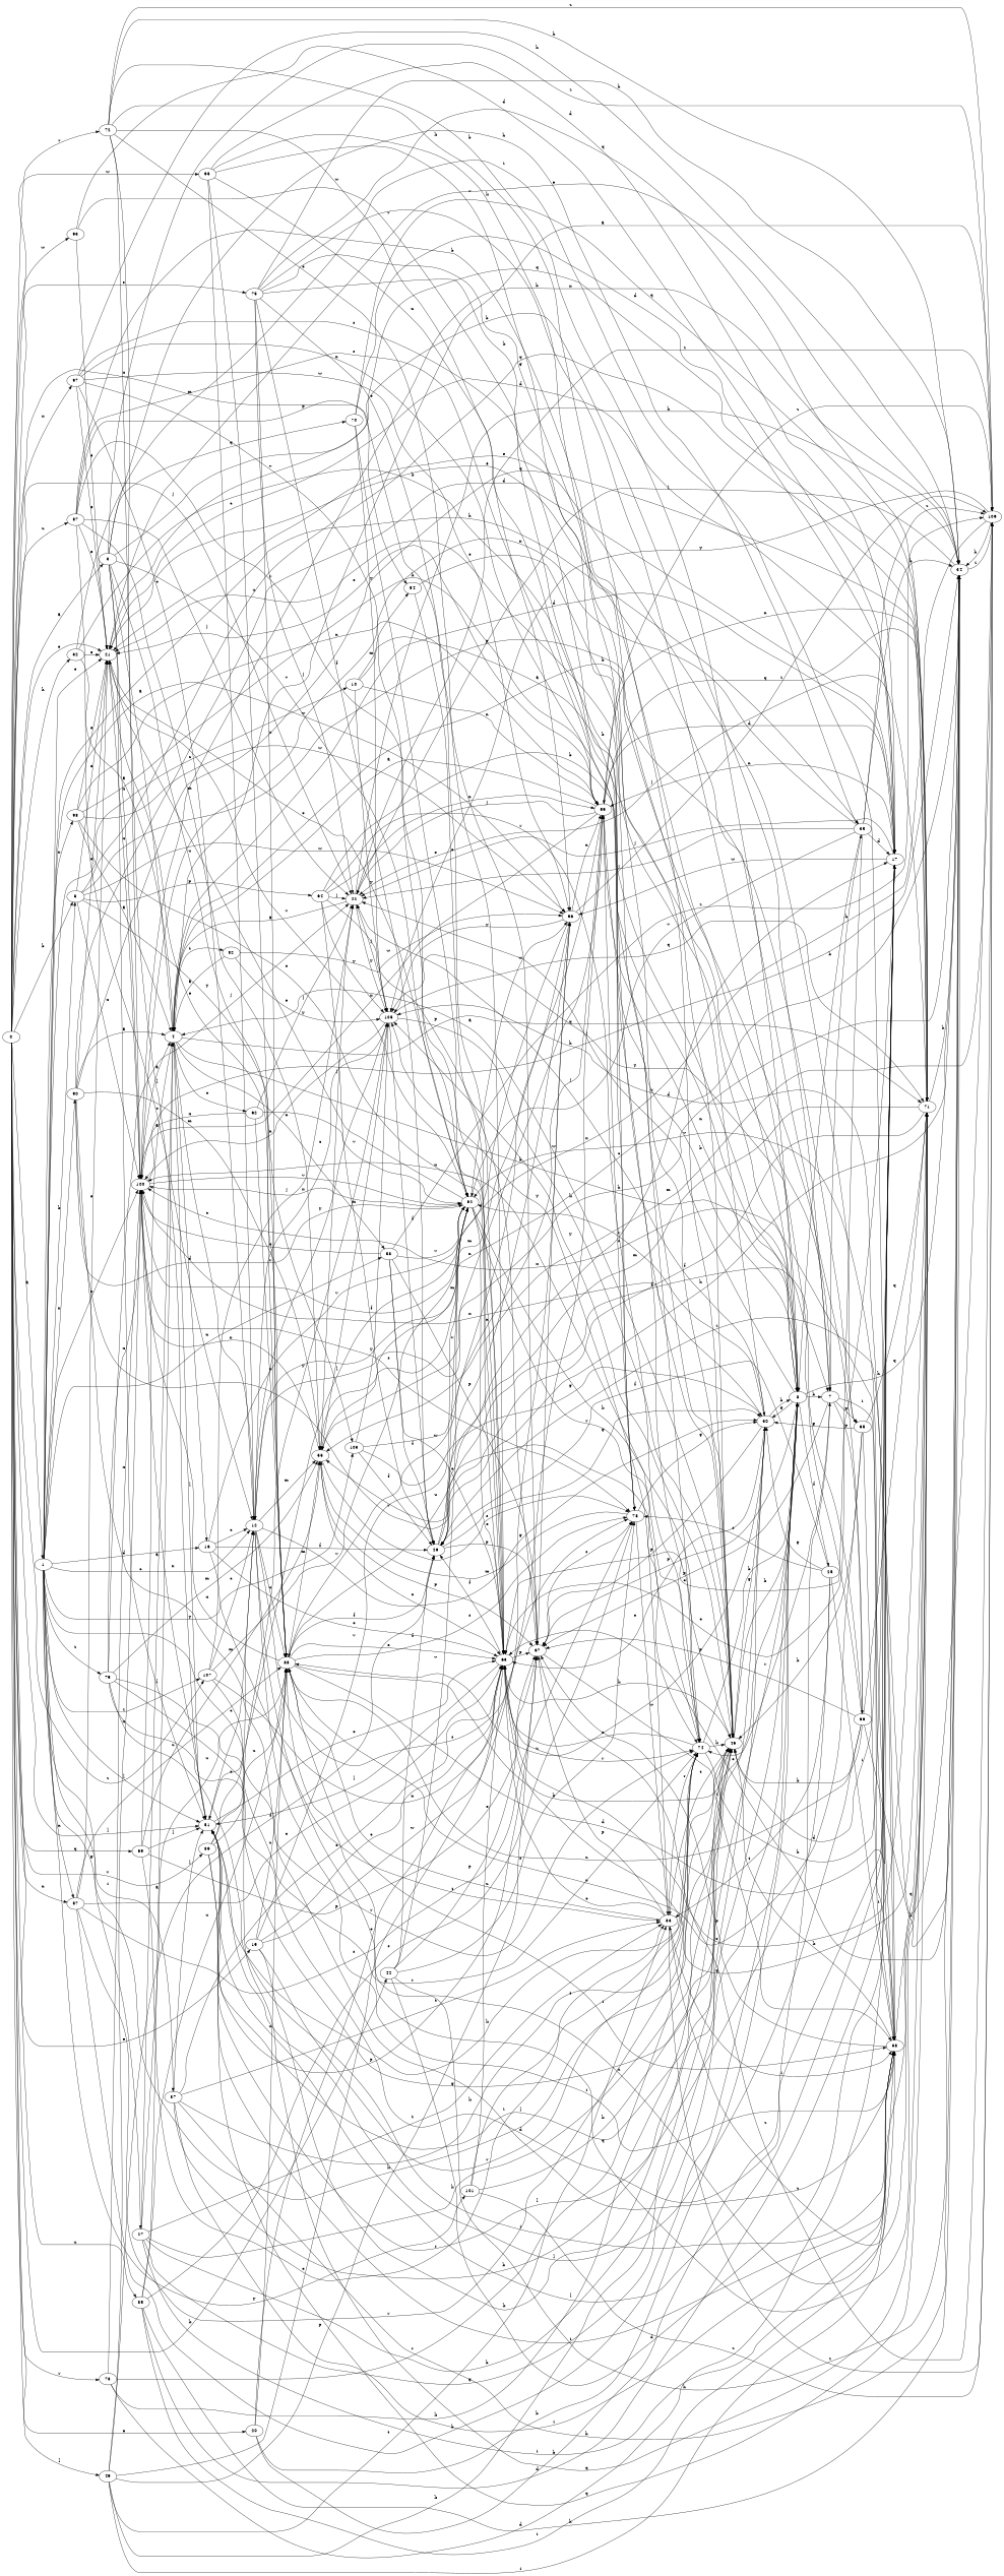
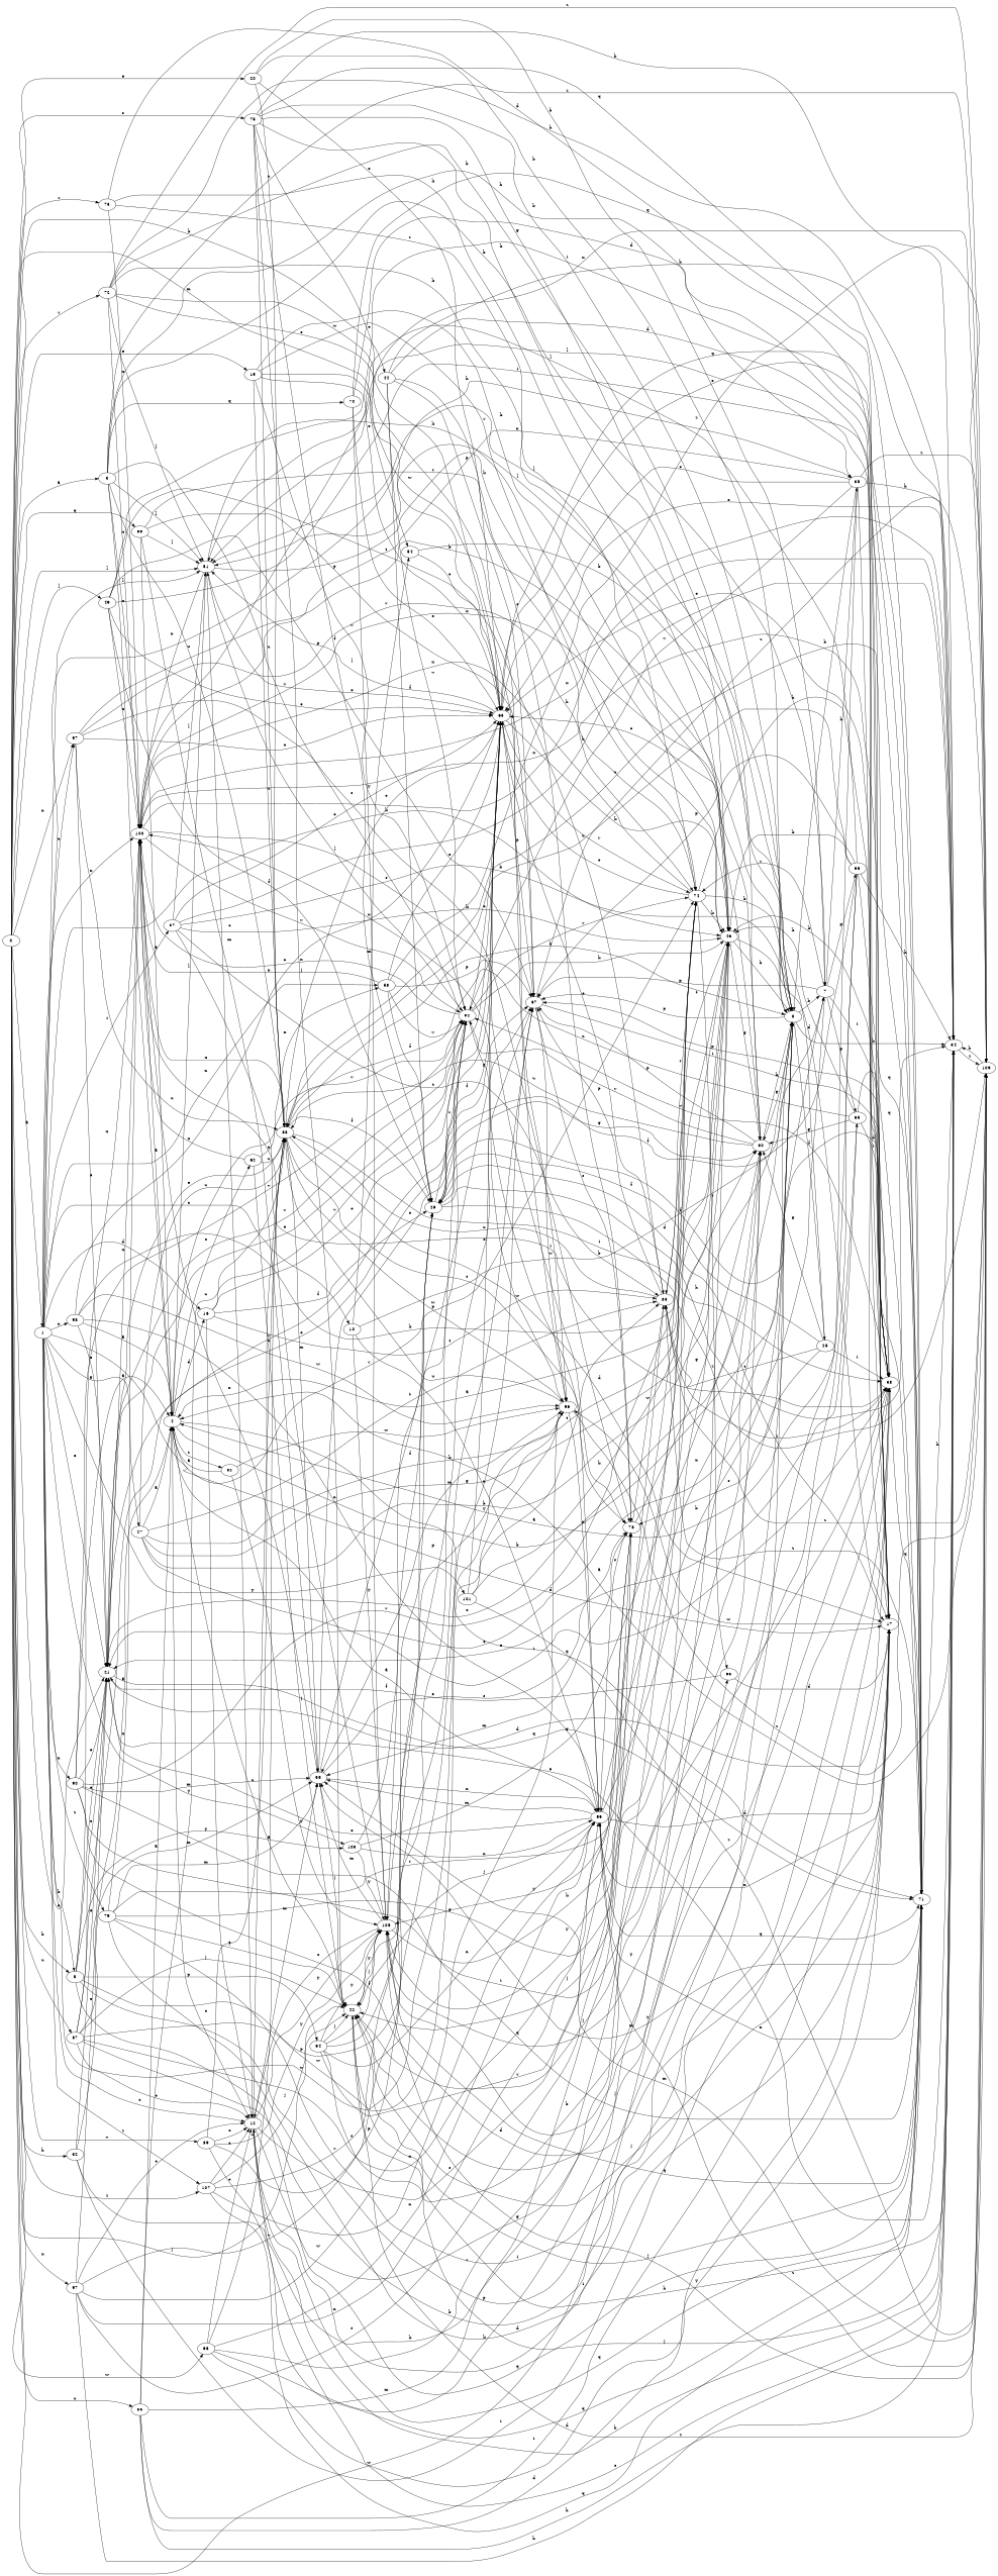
  strict digraph {
    rankdir=LR
    0
    1
    3
    5
    19
    20
    21
    32
    42
    44
    49
    51
    54
    57
    69
    72
    73
    75
    85
    87
    89
    93
    95
    97
    107
    10
    12
    16
    27
    n30 [label=35]
    37
    46
    58
    74
    79
    96
    98
    n38 [label=90]
    100
    101
    103
    4
    7
    70
    88
    92
    109
    71
    64
    65
    63
    8
    17
    38
    34
    105
    67
    78
    26
    83
    55
    30
    59
    62
    82
    66
    25
    0 -> 1 [label=a]
    0 -> 3 [label=a]
    0 -> 5 [label=b]
    0 -> 19 [label=e]
    0 -> 20 [label=e]
    0 -> 21 [label=e]
    0 -> 32 [label=h]
    0 -> 42 [label=j]
    0 -> 44 [label=k]
    0 -> 49 [label=l]
    0 -> 51 [label=l]
    0 -> 54 [label=m]
    0 -> 57 [label=n]
    0 -> 69 [label=q]
    0 -> 72 [label=r]
    0 -> 73 [label=r]
    0 -> 75 [label=s]
    0 -> 85 [label=u]
    0 -> 87 [label=u]
    0 -> 89 [label=v]
    0 -> 93 [label=w]
    0 -> 95 [label=w]
    0 -> 97 [label=x]
    0 -> 107 [label=z]
    1 -> 5 [label=b]
    1 -> 21 [label=e]
    1 -> 51 [label=l]
    1 -> 57 [label=n]
    1 -> 107 [label=z]
    1 -> 10 [label=c]
    1 -> 12 [label=c]
    1 -> 16 [label=d]
    1 -> 27 [label=g]
    1 -> n30 [label=h]
    1 -> 37 [label=i]
    1 -> 46 [label=k]
    1 -> 58 [label=n]
    1 -> 74 [label=r]
    1 -> 79 [label=t]
    1 -> 96 [label=w]
    1 -> 98 [label=x]
    1 -> n38 [label=x]
    1 -> 100 [label=x]
    1 -> 101 [label=y]
    1 -> 103 [label=y]
    3 -> 51 [label=l]
    3 -> n30 [label=h]
    3 -> 100 [label=x]
    3 -> 4 [label=a]
    3 -> 7 [label=b]
    3 -> 70 [label=q]
    3 -> 88 [label=u]
    3 -> 92 [label=v]
    3 -> 109 [label=z]
    5 -> 21 [label=e]
    5 -> 96 [label=w]
    5 -> 100 [label=x]
    5 -> 103 [label=y]
    5 -> 71 [label=q]
    5 -> 64 [label=p]
    5 -> 65 [label=p]
    19 -> 46 [label=k]
    19 -> 74 [label=r]
    19 -> 96 [label=w]
    19 -> 88 [label=u]
    19 -> 92 [label=v]
    19 -> 63 [label=o]
    20 -> 7 [label=b]
    20 -> 88 [label=u]
    20 -> 63 [label=o]
    20 -> 8 [label=b]
    21 -> 100 [label=x]
    21 -> 92 [label=v]
    21 -> 71 [label=q]
    21 -> 63 [label=o]
    21 -> 17 [label=d]
    32 -> 21 [label=e]
    32 -> 46 [label=k]
    32 -> 4 [label=a]
    32 -> 38 [label=i]
    42 -> 4 [label=a]
    42 -> 109 [label=z]
    42 -> 34 [label=h]
    42 -> 105 [label=y]
    44 -> 92 [label=v]
    44 -> 17 [label=d]
    44 -> 34 [label=h]
    44 -> 67 [label=p]
    44 -> 78 [label=s]
    44 -> 26 [label=f]
    49 -> 46 [label=k]
    49 -> 100 [label=x]
    49 -> 63 [label=o]
    49 -> 38 [label=i]
    49 -> 67 [label=p]
    49 -> 26 [label=f]
    49 -> 83 [label=t]
    51 -> 12 [label=c]
    51 -> 46 [label=k]
    51 -> 100 [label=x]
    51 -> 63 [label=o]
    51 -> 38 [label=i]
    54 -> 63 [label=o]
    54 -> 8 [label=b]
    57 -> 21 [label=e]
    57 -> 74 [label=r]
    57 -> 88 [label=u]
    57 -> 63 [label=o]
    57 -> 8 [label=b]
    57 -> 78 [label=s]
    69 -> 51 [label=l]
    69 -> 74 [label=r]
    69 -> 4 [label=a]
    69 -> 67 [label=p]
    69 -> 55 [label=m]
    72 -> 51 [label=l]
    72 -> 46 [label=k]
    72 -> 96 [label=w]
    72 -> 100 [label=x]
    72 -> 109 [label=z]
    72 -> 63 [label=o]
    72 -> 8 [label=b]
    72 -> 34 [label=h]
    73 -> 46 [label=k]
    73 -> 74 [label=r]
    73 -> 100 [label=x]
    73 -> 17 [label=d]
    75 -> 42 [label=j]
    75 -> 46 [label=k]
    75 -> 88 [label=u]
    75 -> 71 [label=q]
    75 -> 63 [label=o]
    75 -> 8 [label=b]
    75 -> 34 [label=h]
    75 -> 26 [label=f]
    75 -> 30 [label=g]
    85 -> 4 [label=a]
    85 -> 88 [label=u]
    85 -> 17 [label=d]
    85 -> 38 [label=i]
    85 -> 34 [label=h]
-   85 -> 78 [label=s]
+   85 -> 78 [label=m]
    87 -> 21 [label=e]
    87 -> 42 [label=j]
    87 -> 12 [label=c]
    87 -> 92 [label=v]
    87 -> 8 [label=b]
    87 -> 67 [label=p]
    87 -> 78 [label=s]
    87 -> 55 [label=m]
    89 -> 12 [label=c]
    89 -> 88 [label=u]
    89 -> 71 [label=q]
    89 -> 105 [label=y]
    89 -> 67 [label=p]
    93 -> 21 [label=e]
-   93 -> 74 [label=r]
+   74 -> 93 [label=r]
    93 -> 17 [label=d]
    95 -> 12 [label=c]
    95 -> 46 [label=k]
    95 -> 74 [label=r]
    95 -> 88 [label=u]
    95 -> 17 [label=d]
    95 -> 59 [label=n]
    97 -> 21 [label=e]
    97 -> 12 [label=c]
    97 -> 96 [label=w]
    97 -> 92 [label=v]
    97 -> 34 [label=h]
    97 -> 78 [label=s]
    97 -> 59 [label=n]
    107 -> 42 [label=j]
    107 -> 12 [label=c]
    107 -> 92 [label=v]
    107 -> 71 [label=q]
    107 -> 59 [label=n]
    10 -> 54 [label=m]
    10 -> 7 [label=b]
    10 -> 105 [label=y]
    10 -> 59 [label=n]
    12 -> 88 [label=u]
    12 -> 71 [label=q]
    12 -> 38 [label=i]
    12 -> 34 [label=h]
    12 -> 105 [label=y]
    12 -> 78 [label=s]
    12 -> 55 [label=m]
    12 -> 30 [label=g]
    16 -> 12 [label=c]
    16 -> 92 [label=v]
    16 -> 63 [label=o]
    16 -> 26 [label=f]
    16 -> 83 [label=t]
    27 -> 46 [label=k]
    27 -> 4 [label=a]
    27 -> 88 [label=u]
    27 -> 8 [label=b]
    27 -> 38 [label=i]
    27 -> 83 [label=t]
    27 -> 30 [label=g]
    n30 -> 42 [label=j]
    n30 -> 100 [label=x]
    n30 -> 92 [label=v]
    n30 -> 109 [label=z]
    n30 -> 63 [label=o]
    n30 -> 8 [label=b]
    n30 -> 17 [label=d]
    n30 -> 34 [label=h]
    37 -> 51 [label=l]
    37 -> 46 [label=k]
    37 -> 63 [label=o]
    37 -> 8 [label=b]
    37 -> 38 [label=i]
    37 -> 34 [label=h]
    37 -> 83 [label=t]
    46 -> 4 [label=a]
    46 -> 8 [label=b]
    46 -> 17 [label=d]
    46 -> 105 [label=y]
    46 -> 83 [label=t]
    46 -> 30 [label=g]
    58 -> 100 [label=x]
    58 -> 92 [label=v]
    58 -> 109 [label=z]
    58 -> 63 [label=o]
    58 -> 67 [label=p]
    58 -> 26 [label=f]
    74 -> 46 [label=k]
    74 -> 100 [label=x]
    74 -> 63 [label=o]
    74 -> 8 [label=b]
    74 -> 17 [label=h]
    79 -> 42 [label=j]
    79 -> 74 [label=r]
    79 -> 100 [label=x]
    79 -> 17 [label=d]
    79 -> 38 [label=i]
    79 -> 55 [label=m]
    79 -> 30 [label=g]
    96 -> 88 [label=u]
    96 -> 109 [label=z]
    96 -> 105 [label=y]
    96 -> 55 [label=m]
    96 -> 59 [label=n]
    98 -> 21 [label=e]
    98 -> 46 [label=k]
    98 -> 96 [label=w]
    98 -> 4 [label=a]
    98 -> 63 [label=o]
    98 -> 59 [label=n]
    n38 -> 21 [label=e]
    n38 -> 74 [label=r]
    n38 -> 4 [label=a]
    n38 -> 92 [label=v]
    n38 -> 71 [label=q]
    n38 -> 17 [label=d]
    n38 -> 38 [label=i]
    n38 -> 55 [label=m]
    100 -> 4 [label=a]
    100 -> 92 [label=v]
    100 -> 34 [label=h]
    100 -> 78 [label=s]
    101 -> 46 [label=k]
    101 -> 109 [label=z]
    101 -> 63 [label=o]
    101 -> 83 [label=t]
    103 -> 105 [label=y]
    103 -> 26 [label=f]
    103 -> 30 [label=g]
    103 -> 59 [label=n]
    4 -> 51 [label=l]
    4 -> 12 [label=c]
    4 -> 16 [label=d]
    4 -> 58 [label=n]
    4 -> 7 [label=b]
    4 -> 71 [label=q]
    4 -> 17 [label=d]
    4 -> 62 [label=o]
    4 -> 82 [label=t]
    7 -> 21 [label=e]
    7 -> n30 [label=h]
    7 -> 74 [label=r]
    7 -> 65 [label=p]
    7 -> 38 [label=i]
    7 -> 67 [label=p]
    7 -> 66 [label=p]
    70 -> 71 [label=q]
    70 -> 63 [label=o]
    70 -> 17 [label=d]
    70 -> 105 [label=y]
    88 -> 21 [label=e]
    88 -> 96 [label=w]
    88 -> 100 [label=x]
    88 -> 63 [label=o]
    88 -> 8 [label=b]
    88 -> 17 [label=d]
    88 -> 38 [label=i]
    88 -> 78 [label=s]
    88 -> 26 [label=f]
    88 -> 55 [label=m]
    92 -> 21 [label=e]
    92 -> 51 [label=l]
    92 -> 46 [label=k]
    92 -> 74 [label=r]
    92 -> 96 [label=w]
    92 -> 100 [label=x]
    92 -> 63 [label=o]
    109 -> 100 [label=x]
    109 -> 4 [label=a]
    109 -> 34 [label=h]
    109 -> 105 [label=y]
    109 -> 55 [label=m]
    71 -> 42 [label=j]
    71 -> 88 [label=u]
    71 -> 63 [label=o]
    71 -> 34 [label=h]
    71 -> 26 [label=f]
    71 -> 83 [label=t]
    71 -> 55 [label=m]
    71 -> 59 [label=n]
    64 -> 42 [label=j]
    64 -> 74 [label=r]
    64 -> 8 [label=b]
    64 -> 105 [label=y]
    64 -> 67 [label=p]
    64 -> 26 [label=f]
    64 -> 59 [label=n]
    65 -> 21 [label=e]
    65 -> 46 [label=k]
    65 -> 88 [label=u]
    65 -> 71 [label=q]
    65 -> 38 [label=i]
    65 -> 30 [label=g]
    63 -> 51 [label=l]
    63 -> 46 [label=k]
    63 -> 74 [label=r]
    63 -> 71 [label=q]
    63 -> 67 [label=p]
    63 -> 26 [label=f]
    8 -> 21 [label=e]
    8 -> 42 [label=j]
    8 -> 51 [label=l]
    8 -> 7 [label=b]
    8 -> 34 [label=h]
    8 -> 67 [label=p]
    8 -> 30 [label=g]
    8 -> 59 [label=n]
    8 -> 25 [label=f]
    17 -> 42 [label=j]
    17 -> 51 [label=l]
    17 -> 96 [label=w]
    17 -> 63 [label=o]
    17 -> 59 [label=n]
    38 -> 46 [label=k]
    38 -> 100 [label=x]
    38 -> 92 [label=v]
    38 -> 71 [label=q]
    38 -> 105 [label=y]
    38 -> 67 [label=p]
    34 -> 21 [label=e]
    34 -> 42 [label=j]
    34 -> 12 [label=c]
    34 -> 100 [label=x]
    34 -> 109 [label=z]
    34 -> 63 [label=o]
    105 -> 42 [label=j]
    105 -> 12 [label=c]
    105 -> 46 [label=k]
    105 -> 100 [label=x]
    105 -> 71 [label=q]
    105 -> 26 [label=f]
    105 -> 55 [label=m]
    67 -> 96 [label=w]
    67 -> 109 [label=z]
    67 -> 38 [label=i]
    67 -> 78 [label=s]
    78 -> 83 [label=w]
    78 -> 55 [label=m]
    78 -> 30 [label=g]
    26 -> 92 [label=v]
    26 -> 109 [label=z]
    26 -> 17 [label=d]
    26 -> 34 [label=h]
    26 -> 67 [label=p]
    26 -> 30 [label=g]
    83 -> 74 [label=r]
    83 -> 88 [label=u]
    83 -> 109 [label=z]
    83 -> 63 [label=o]
    83 -> 38 [label=i]
    83 -> 105 [label=y]
    83 -> 67 [label=p]
    55 -> 42 [label=j]
    55 -> 100 [label=x]
    55 -> 63 [label=o]
    55 -> 67 [label=p]
    55 -> 78 [label=s]
    55 -> 59 [label=n]
    30 -> 42 [label=j]
    30 -> 100 [label=x]
    30 -> 88 [label=u]
    30 -> 92 [label=v]
    30 -> 63 [label=o]
    30 -> 8 [label=b]
    30 -> 67 [label=p]
    59 -> 21 [label=e]
    59 -> 42 [label=j]
    59 -> 100 [label=x]
    59 -> 4 [label=a]
    59 -> 109 [label=z]
    59 -> 71 [label=q]
    59 -> 8 [label=b]
    59 -> 17 [label=d]
    59 -> 78 [label=s]
    59 -> 55 [label=m]
    62 -> 42 [label=j]
    62 -> 100 [label=x]
    62 -> 88 [label=u]
    62 -> 92 [label=v]
    82 -> 96 [label=w]
    82 -> 4 [label=a]
    82 -> 105 [label=y]
    66 -> 51 [label=l]
    66 -> 46 [label=k]
    66 -> 4 [label=a]
    66 -> 88 [label=u]
    66 -> 71 [label=q]
    66 -> 34 [label=h]
    66 -> 105 [label=y]
    66 -> 67 [label=p]
    66 -> 26 [label=f]
    25 -> 51 [label=l]
    25 -> 38 [label=i]
    25 -> 78 [label=s]
    25 -> 26 [label=f]
    25 -> 83 [label=t]
    25 -> 30 [label=g]
  }
